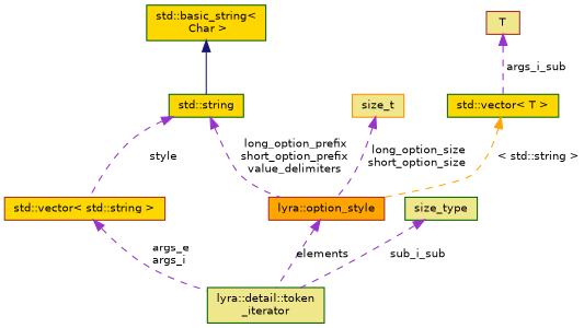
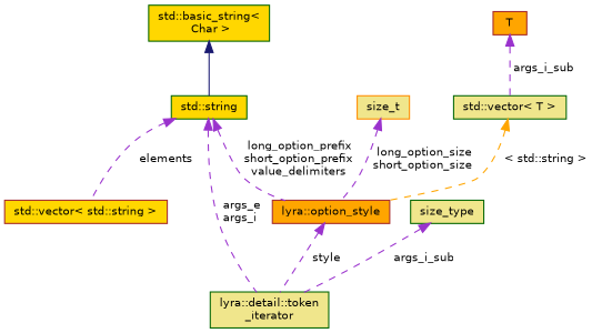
  digraph {
    node [color=darkgreen fillcolor=gold fontname=Helvetica fontsize=10 shape=record style=filled]
    edge [color=darkorchid3 dir=back fontname=Helvetica fontsize=10 labelfontname=Helvetica labelfontsize=10 style=dashed]
    n1 [fillcolor=khaki fontcolor=black height=0.2 label="lyra::detail::token\l_iterator" width=0.4]
    n2 [color=brown fillcolor=orange height=0.2 label="lyra::option_style" width=0.4]
    n3 [height=0.2 label="std::string" width=0.4]
    n4 [color=brown height=0.2 label="std::vector\< std::string \>" width=0.4]
    n5 [height=0.2 label="std::basic_string\<\l Char \>" width=0.4]
    n6 [color=darkorange fillcolor=khaki height=0.2 label=size_t width=0.4]
-   n7 [height=0.2 label="std::vector\< T \>" width=0.4]
-   n8 [color=brown fillcolor=khaki height=0.2 label=T width=0.4]
+   n7 [fillcolor=khaki height=0.2 label="std::vector\< T \>" width=0.4]
+   n8 [color=brown fillcolor=orange height=0.2 label=T width=0.4]
    n9 [fillcolor=khaki height=0.2 label=size_type width=0.4]
-   n2 -> n1 [label=" elements"]
+   n2 -> n1 [label=" style"]
    n3 -> n2 [label=" long_option_prefix\nshort_option_prefix\nvalue_delimiters"]
-   n3 -> n4 [label=" style"]
-   n4 -> n1 [label=" args_e\nargs_i"]
+   n3 -> n4 [label=" elements"]
+   n3 -> n1 [label=" args_e\nargs_i"]
    n5 -> n3 [color=midnightblue style=solid]
    n6 -> n2 [label=" long_option_size\nshort_option_size"]
    n7 -> n2 [color=orange label=" \< std::string \>"]
    n8 -> n7 [label=" args_i_sub"]
-   n9 -> n1 [label=" sub_i_sub"]
+   n9 -> n1 [label=" args_i_sub"]
  }
